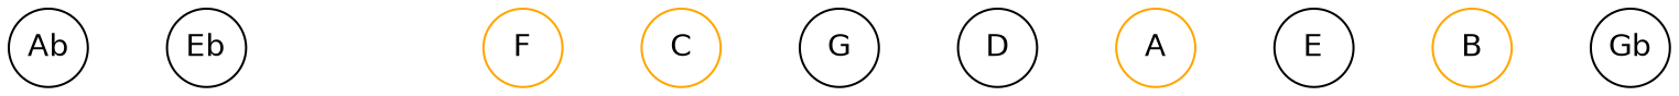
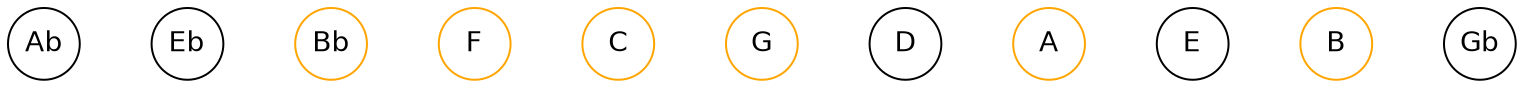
  graph {
    mindist=.1
    rankdir=LR
    node [color=orange fontname=Helvetica margin=0 shape=circle]
    edge [style=invis]
    B
    E [color=""]
    Gb [color=""]
    Ab [color=""]
    Eb [color=black]
+   Bb
    F
    C
-   G [color=black]
+   G
    D [color=""]
    A
    subgraph sub_1 {
      B
      E
      Gb
      Ab
      Eb
+     Bb
      F
      C
      G
      D
      A
    }
    B -- Gb
    E -- B
    Ab -- Eb
+   Eb -- Bb
+   Bb -- F
    F -- C
    C -- G
    G -- D
    D -- A
    A -- E
  }
